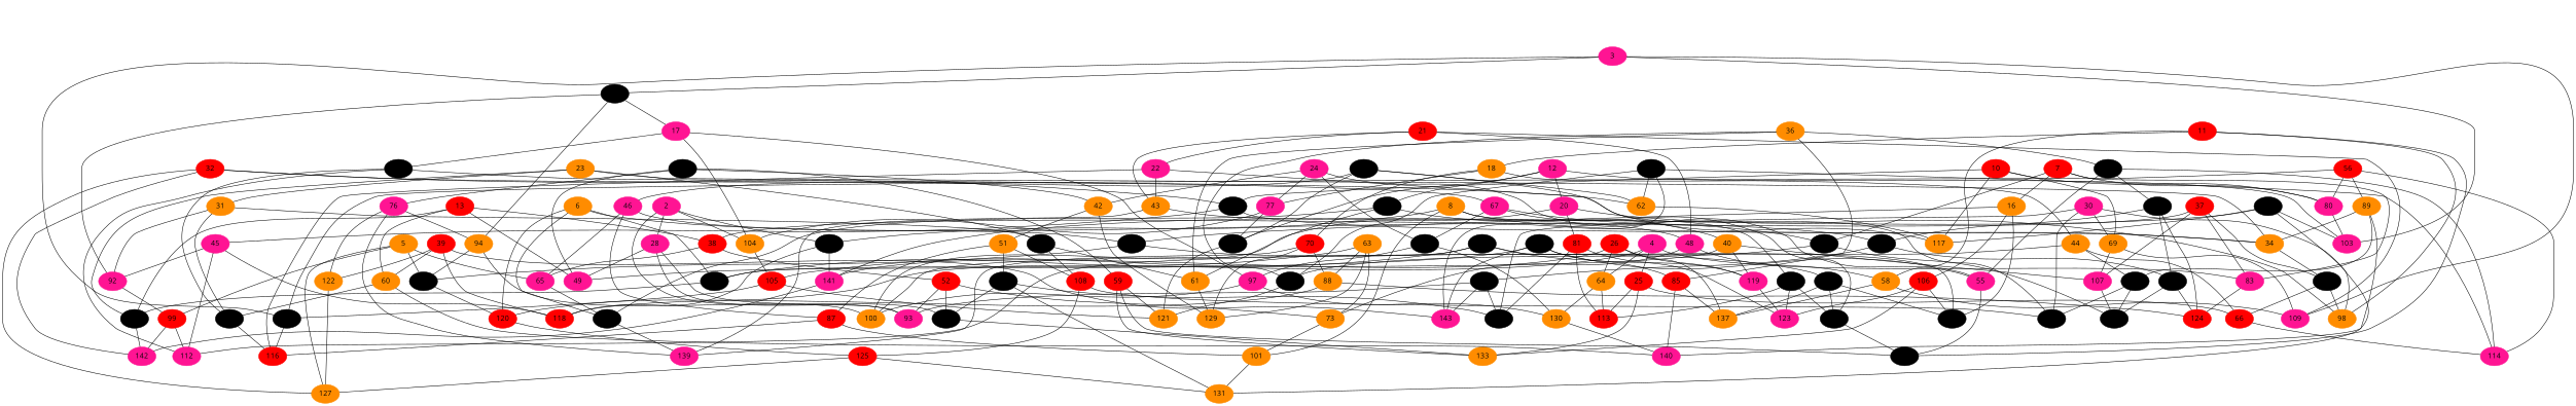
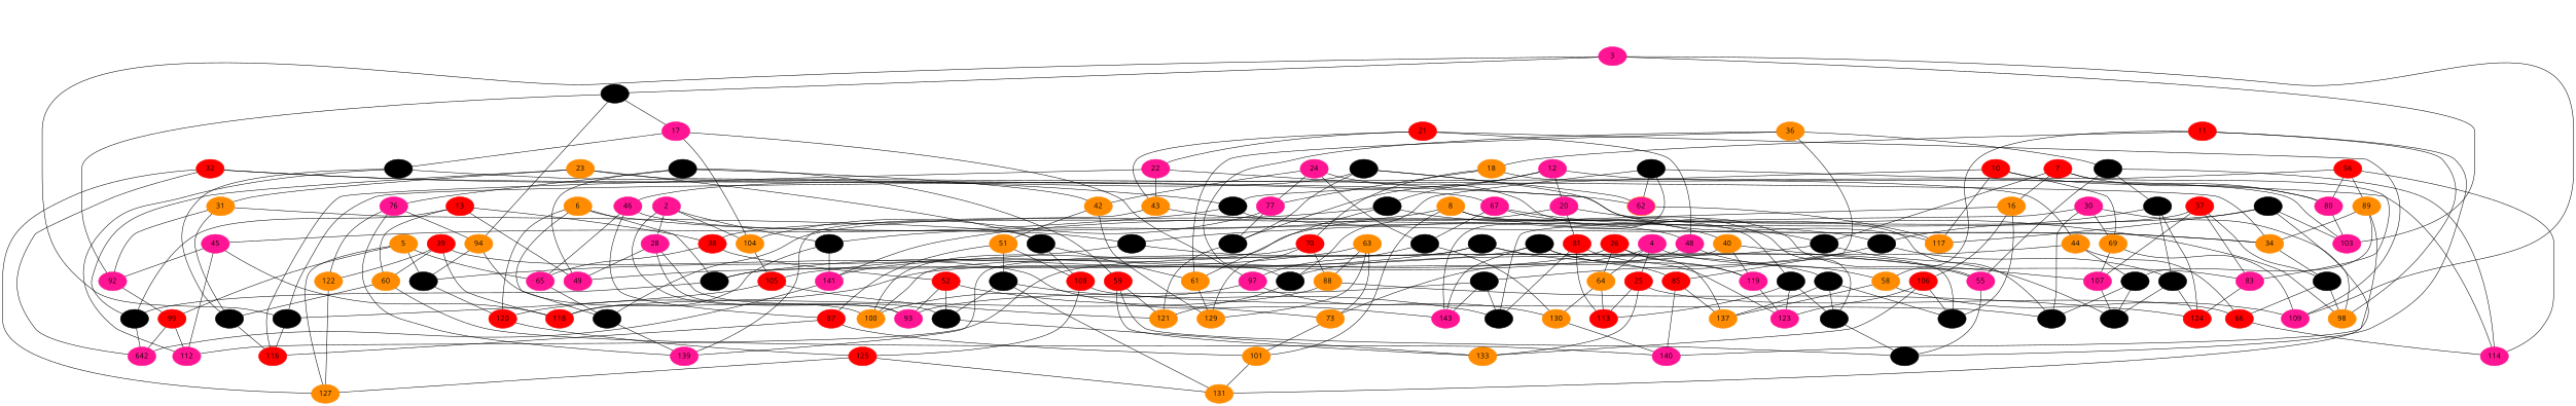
  graph {
    fontname="Open Sans"
    node [color=black fontname="Open Sans" style=filled]
    edge [fontname="Open Sans"]
    46 [color=deeppink]
    1
-   62 [color=darkorange]
+   62 [color=darkorange fillcolor=deeppink]
    115
    138
    65 [color=deeppink]
    54
    87 [color=red]
    117 [color=darkorange]
    121 [color=darkorange]
    2 [color=deeppink]
    28 [color=deeppink]
    35
    93 [color=deeppink]
    104 [color=darkorange]
    49 [color=deeppink]
    91
    141 [color=deeppink]
    118 [color=red]
    105 [color=red]
    3 [color=deeppink]
    9
    103 [color=deeppink]
    109 [color=deeppink]
    110
    17 [color=deeppink]
    92 [color=deeppink]
    94 [color=darkorange]
    116 [color=red]
    4 [color=deeppink]
    25 [color=red]
    64 [color=darkorange]
    83 [color=deeppink]
    120 [color=red]
    113 [color=red]
    66 [color=red]
    133 [color=darkorange]
    130 [color=darkorange]
    124 [color=red]
    125 [color=red]
    5 [color=darkorange]
    96
    99 [color=red]
    127 [color=darkorange]
    136
-   142 [color=deeppink]
+   142 [color=deeppink label=642]
    112 [color=deeppink]
    6 [color=darkorange]
    68
    79
    74
    84
    86
    139 [color=deeppink]
    7 [color=red]
    16 [color=darkorange]
    78
    80 [color=deeppink]
    106 [color=red]
    132
    90
    135
    8 [color=darkorange]
    19
    34 [color=darkorange]
    101 [color=darkorange]
    123 [color=deeppink]
    111
    47
    131 [color=darkorange]
    41
    97 [color=deeppink]
    100 [color=darkorange]
    10 [color=red]
    33
    69 [color=darkorange]
    45 [color=deeppink]
    107 [color=deeppink]
    11 [color=red]
    18 [color=darkorange]
    58 [color=darkorange]
    98 [color=darkorange]
    128
    70 [color=red]
    77 [color=deeppink]
    137 [color=darkorange]
    12 [color=deeppink]
    15
    20 [color=deeppink]
    44 [color=darkorange]
    40 [color=darkorange]
    61 [color=darkorange]
    81 [color=red]
    126
    13 [color=red]
    38 [color=red]
    60 [color=darkorange]
    52 [color=red]
    102
    140 [color=deeppink]
    14
    55 [color=deeppink]
    143 [color=deeppink]
    119 [color=deeppink]
    129 [color=darkorange]
    71
    67 [color=deeppink]
    88 [color=darkorange]
    134
    21 [color=red]
    22 [color=deeppink]
    43 [color=darkorange]
    48 [color=deeppink]
    73 [color=darkorange]
    23 [color=darkorange]
    31 [color=darkorange]
    53
    108 [color=red]
    24 [color=deeppink]
    42 [color=darkorange]
    95
    51 [color=darkorange]
    114 [color=deeppink]
    26 [color=red]
    27
    59 [color=red]
    76 [color=deeppink]
    122 [color=darkorange]
    29
    30 [color=deeppink]
    32 [color=red]
    36 [color=darkorange]
    50
    85 [color=red]
    72
    37 [color=red]
    39 [color=red]
    82
    56 [color=red]
    89 [color=darkorange]
    57
    63 [color=darkorange]
    75
    46 -- 65
    46 -- 54
    46 -- 87
    1 -- 46
    1 -- 62
    1 -- 115
    1 -- 138
    62 -- 117
    115 -- 121
    65 -- 136
    54 -- 96
    54 -- 71
    87 -- 116
    87 -- 101
    2 -- 28
    2 -- 35
    2 -- 93
    2 -- 104
    28 -- 93
    28 -- 49
    28 -- 91
    35 -- 141
    35 -- 118
    104 -- 105
    91 -- 133
    141 -- 142
    105 -- 121
    105 -- 110
    3 -- 9
    3 -- 103
    3 -- 109
    3 -- 110
    9 -- 17
    9 -- 92
    9 -- 94
    110 -- 116
    17 -- 104
    17 -- 41
    17 -- 97
    92 -- 99
    94 -- 96
    94 -- 100
    4 -- 25
    4 -- 64
    4 -- 83
    4 -- 120
    25 -- 113
    25 -- 66
    25 -- 133
    64 -- 113
    64 -- 130
    83 -- 124
    120 -- 125
    66 -- 114
    130 -- 140
    125 -- 127
    125 -- 131
    5 -- 65
    5 -- 96
    5 -- 99
    5 -- 127
    96 -- 120
    99 -- 142
    99 -- 112
    136 -- 139
    6 -- 120
    6 -- 136
    6 -- 68
    6 -- 79
    68 -- 74
    79 -- 84
    79 -- 86
    74 -- 142
    84 -- 124
    84 -- 135
    86 -- 93
    86 -- 143
    86 -- 134
    7 -- 83
    7 -- 16
    7 -- 78
    7 -- 80
    16 -- 54
    16 -- 106
    16 -- 132
    78 -- 90
    78 -- 135
    80 -- 103
    106 -- 133
    106 -- 132
    106 -- 123
    90 -- 121
    8 -- 35
    8 -- 19
    8 -- 34
    8 -- 101
    19 -- 113
    19 -- 123
    19 -- 111
    34 -- 47
    101 -- 131
    111 -- 128
    47 -- 66
    47 -- 98
    41 -- 112
    41 -- 102
    41 -- 67
    97 -- 130
    97 -- 100
    10 -- 117
    10 -- 80
    10 -- 33
    10 -- 69
    33 -- 34
    33 -- 45
    69 -- 109
    69 -- 107
    45 -- 118
    45 -- 92
    45 -- 112
    107 -- 135
    11 -- 18
    11 -- 58
    11 -- 98
    11 -- 128
    18 -- 103
    18 -- 70
    18 -- 77
    58 -- 109
    58 -- 137
    70 -- 139
    70 -- 129
    70 -- 88
    77 -- 115
    77 -- 104
    12 -- 115
    12 -- 15
    12 -- 20
    12 -- 44
    15 -- 136
    15 -- 40
    15 -- 61
    20 -- 100
    20 -- 98
    20 -- 81
    44 -- 66
    44 -- 112
    44 -- 126
    40 -- 68
    40 -- 107
    40 -- 119
    61 -- 129
    81 -- 113
    81 -- 119
    81 -- 134
    126 -- 138
    126 -- 135
    13 -- 49
    13 -- 74
    13 -- 38
    13 -- 60
    38 -- 65
    38 -- 52
    60 -- 102
    60 -- 140
    52 -- 93
    52 -- 91
    52 -- 73
    102 -- 116
    14 -- 49
    14 -- 123
    14 -- 55
    14 -- 143
    55 -- 128
    119 -- 123
    71 -- 132
    71 -- 111
    71 -- 137
    67 -- 78
    67 -- 111
    67 -- 95
    88 -- 118
    88 -- 124
    21 -- 109
    21 -- 22
    21 -- 43
    21 -- 48
    22 -- 117
    22 -- 116
    22 -- 43
    43 -- 139
    43 -- 48
    48 -- 58
    48 -- 73
    73 -- 101
    23 -- 74
    23 -- 34
    23 -- 31
    23 -- 53
    31 -- 92
    31 -- 102
    31 -- 53
    53 -- 61
    53 -- 108
    108 -- 138
    108 -- 125
    24 -- 77
    24 -- 55
    24 -- 42
    24 -- 95
    42 -- 129
    42 -- 51
    95 -- 130
    95 -- 97
    51 -- 87
    51 -- 108
    51 -- 82
    26 -- 141
    26 -- 64
    26 -- 137
    26 -- 119
    27 -- 49
    27 -- 42
    27 -- 59
    27 -- 76
    59 -- 121
    59 -- 133
    59 -- 128
    76 -- 94
    76 -- 139
    76 -- 122
    122 -- 127
    29 -- 62
    29 -- 90
    29 -- 143
    29 -- 114
    30 -- 138
    30 -- 131
    30 -- 69
    30 -- 134
    32 -- 62
    32 -- 127
    32 -- 142
    32 -- 33
    36 -- 90
    36 -- 61
    36 -- 50
    36 -- 85
    50 -- 55
    50 -- 114
    50 -- 72
    85 -- 137
    85 -- 140
    72 -- 124
    72 -- 79
    72 -- 84
    37 -- 83
    37 -- 47
    37 -- 107
    37 -- 38
    39 -- 118
    39 -- 60
    39 -- 143
    39 -- 122
    82 -- 91
    82 -- 131
    82 -- 134
    56 -- 110
    56 -- 80
    56 -- 114
    56 -- 89
    89 -- 34
    89 -- 126
    89 -- 140
    57 -- 117
    57 -- 141
    57 -- 103
    57 -- 98
    63 -- 68
    63 -- 129
    63 -- 88
    63 -- 73
    75 -- 105
    75 -- 132
    75 -- 100
    75 -- 85
  }
